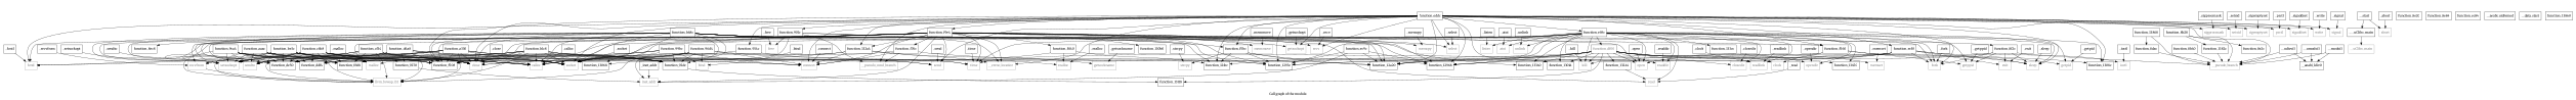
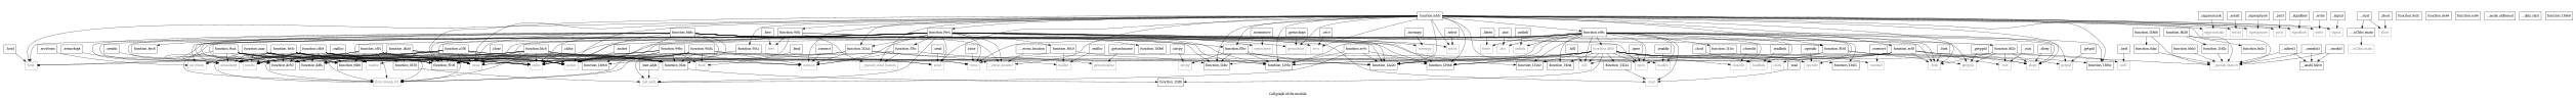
  digraph {
    fontname=Merriweather
    label="Call graph of the module."
    node [fontname=Merriweather shape=record]
    edge [fontname=Merriweather]
    n1 [label="{_realloc}"]
    n2 [color=gray50 fontcolor=gray50 label="{realloc}"]
    n3 [label="{_listen}"]
    n4 [color=gray50 fontcolor=gray50 label="{listen}"]
    n5 [label="{_getsockname}"]
    n6 [color=gray50 fontcolor=gray50 label="{getsockname}"]
    n7 [label="{_fork}"]
    n8 [color=gray50 fontcolor=gray50 label="{fork}"]
    n9 [label="{_fcntl}"]
    n10 [color=gray50 fontcolor=gray50 label="{fcntl}"]
    n11 [label="{function_8ec8}"]
    n12 [label="{___uClibc_main}"]
    n13 [color=gray50 fontcolor=gray50 label="{__uClibc_main}"]
    n14 [label="{_memset}"]
    n15 [color=gray50 fontcolor=gray50 label="{memset}"]
    n16 [label="{_getppid}"]
    n17 [color=gray50 fontcolor=gray50 label="{getppid}"]
    n18 [label="{function_1308c}"]
    n19 [label="{_time}"]
    n20 [color=gray50 fontcolor=gray50 label="{time}"]
    n21 [label="{_opendir}"]
    n22 [color=gray50 fontcolor=gray50 label="{opendir}"]
    n23 [label="{function_13068}"]
    n24 [color=gray50 fontcolor=gray50 label="{malloc}"]
    n25 [label="{function_8f2c}"]
    n26 [color=gray50 fontcolor=gray50 label="{kill}"]
    n27 [color=gray50 fontcolor=gray50 label="{exit}"]
    n28 [color=gray50 fontcolor=gray50 label="{sleep}"]
    n29 [color=gray50 fontcolor=gray50 label="{__pseudo_branch}"]
    n30 [label="{function_be3c}"]
    n31 [label="{function_f508}"]
    n32 [label="{function_92dc}"]
    n33 [label="{function_ddf4}"]
    n34 [label="{function_de50}"]
    n35 [label="{function_f688}"]
    n36 [color=gray50 fontcolor=gray50 label="{connect}"]
    n37 [color=gray50 fontcolor=gray50 label="{socket}"]
    n38 [color=gray50 fontcolor=gray50 label="{calloc}"]
    n39 [color=gray50 fontcolor=gray50 label="{setsockopt}"]
    n40 [color=gray50 fontcolor=gray50 label="{sendto}"]
    n41 [color=gray50 fontcolor=gray50 label="{close}"]
    n42 [color=gray50 fontcolor=gray50 label="{llvm_bswap_i32}"]
    n43 [color=gray50 fontcolor=gray50 label="{recvfrom}"]
    n44 [label="{function_13118}"]
    n45 [label="{_getsockopt}"]
    n46 [color=gray50 fontcolor=gray50 label="{getsockopt}"]
    n47 [label="{_close}"]
+   n48 [label="{___errno_location}"]
    n49 [color=gray50 fontcolor=gray50 label="{__errno_location}"]
    n50 [label="{function_8dac}"]
    n51 [label="{_exit}"]
    n52 [label="{function_901c}"]
    n53 [color=gray50 fontcolor=gray50 label="{free}"]
    n54 [color=gray50 fontcolor=gray50 label="{__pseudo_cond_branch}"]
    n55 [label="{function_12a20}"]
    n56 [label="{function_c6b8}"]
    n57 [label="{_atoi}"]
    n58 [color=gray50 fontcolor=gray50 label="{atoi}"]
    n59 [label="{function_9270}"]
    n60 [color=gray50 fontcolor=gray50 label="{inet_addr}"]
    n61 [label="{function_cf34}"]
    n62 [label="{function_8e20}"]
    n63 [label="{_free}"]
    n64 [label="{function_12fec}"]
    n65 [label="{function_12968}"]
    n66 [label="{function_d6a8}"]
    n67 [label="{function_934c}"]
    n68 [label="{_open}"]
    n69 [color=gray50 fontcolor=gray50 label="{open}"]
    n70 [label="{function_96d4}"]
    n71 [color=gray50 fontcolor=gray50 label="{send}"]
    n72 [color=gray50 fontcolor=gray50 label="{bind}"]
    n73 [label="{function_f560}"]
    n74 [color=gray50 fontcolor=gray50 label="{getpid}"]
    n75 [color=gray50 fontcolor=gray50 label="{clock}"]
    n76 [label="{function_13014}"]
    n77 [label="{function_8e2c}"]
    n78 [label="{function_99bc}"]
    n79 [label="{_clock}"]
    n80 [label="{function_f5bc}"]
    n81 [label="{function_1293c}"]
    n82 [color=gray50 fontcolor=gray50 label="{strcpy}"]
    n83 [fontcolor=gray50 label="{function_df00}"]
    n84 [color=gray50 fontcolor=gray50 label="{readdir}"]
    n85 [label="{function_13340}"]
    n86 [label="{function_13244}"]
    n87 [label="{function_13450}"]
    n88 [color=gray50 fontcolor=gray50 label="{closedir}"]
    n89 [color=gray50 fontcolor=gray50 label="{readlink}"]
    n90 [color=gray50 fontcolor=gray50 label="{read}"]
    n91 [label="{function_9ca4}"]
    n92 [label="{_sigprocmask}"]
    n93 [color=gray50 fontcolor=gray50 label="{sigprocmask}"]
    n94 [label="{function_e49c}"]
    n95 [label="{function_133cc}"]
    n96 [color=gray50 fontcolor=gray50 label="{unlink}"]
    n97 [label="{function_a330}"]
    n98 [label="{function_f76c}"]
    n99 [label="{_setsid}"]
    n100 [color=gray50 fontcolor=gray50 label="{setsid}"]
    n101 [label="{function_130b0}"]
    n102 [label="{function_f840}"]
    n103 [label="{function_8e84}"]
    n104 [label="{function_ec84}"]
    n105 [label="{function_aaac}"]
    n106 [label="{function_f9e4}"]
    n107 [label="{function_132a4}"]
    n108 [color=gray50 fontcolor=gray50 label="{recv}"]
    n109 [color=gray50 fontcolor=gray50 label="{memmove}"]
    n110 [color=gray50 fontcolor=gray50 label="{memcpy}"]
    n111 [color=gray50 fontcolor=gray50 label="{select}"]
    n112 [label="{function_ec9c}"]
    n113 [label="{function_b1c8}"]
    n114 [label="{_closedir}"]
    n115 [label="{function_ecf0}"]
    n116 [color=gray50 fontcolor=gray50 label="{ioctl}"]
    n117 [label="{function_b68c}"]
    n118 [label="{__start}"]
    n119 [color=gray50 fontcolor=gray50 label="{abort}"]
    n120 [label="{function_eddc}"]
    n121 [color=gray50 fontcolor=gray50 label="{sigemptyset}"]
    n122 [color=gray50 fontcolor=gray50 label="{prctl}"]
    n123 [color=gray50 fontcolor=gray50 label="{sigaddset}"]
    n124 [color=gray50 fontcolor=gray50 label="{write}"]
    n125 [color=gray50 fontcolor=gray50 label="{signal}"]
    n126 [label="{__udivsi3}"]
    n127 [label="{__aeabi_ldiv0}"]
    n128 [label="{__aeabi_uidivmod}"]
    n129 [label="{__umodsi3}"]
    n130 [label="{__modsi3}"]
    n131 [label="{__data_start}"]
    n132 [label="{function_1382c}"]
    n133 [label="{function_13860}"]
    n134 [label="{function_13868}"]
    n135 [label="{function_8b28}"]
    n136 [label="{function_8b40}"]
    n137 [label="{_strcpy}"]
    n138 [label="{_ioctl}"]
    n139 [label="{_recv}"]
    n140 [label="{_connect}"]
    n141 [label="{_sigemptyset}"]
    n142 [label="{_memmove}"]
    n143 [label="{_getpid}"]
    n144 [label="{_prctl}"]
    n145 [label="{_memcpy}"]
    n146 [label="{_readlink}"]
    n147 [label="{_malloc}"]
    n148 [label="{_sleep}"]
    n149 [label="{_recvfrom}"]
    n150 [label="{_socket}"]
    n151 [label="{_select}"]
    n152 [label="{_readdir}"]
    n153 [label="{_sigaddset}"]
    n154 [label="{_send}"]
    n155 [label="{_abort}"]
    n156 [label="{_calloc}"]
    n157 [label="{_write}"]
    n158 [label="{_kill}"]
    n159 [label="{_bind}"]
    n160 [label="{_inet_addr}"]
    n161 [label="{_setsockopt}"]
    n162 [label="{_signal}"]
    n163 [label="{_read}"]
    n164 [label="{_unlink}"]
    n165 [label="{_sendto}"]
    n1 -> n2
    n3 -> n4
    n5 -> n6
    n7 -> n8
    n9 -> n10
    n12 -> n13
    n14 -> n15
    n16 -> n17
    n19 -> n20
    n21 -> n22
    n25 -> n8
    n25 -> n17
    n25 -> n26
    n25 -> n27
    n25 -> n28
    n25 -> n29
    n30 -> n10
    n30 -> n20
    n30 -> n24
    n30 -> n31
    n30 -> n32
    n30 -> n33
    n30 -> n34
    n30 -> n35
    n30 -> n36
    n30 -> n37
    n30 -> n38
    n30 -> n39
    n30 -> n40
    n30 -> n41
    n30 -> n42
    n30 -> n43
    n32 -> n44
    n45 -> n46
    n47 -> n41
+   n48 -> n49
    n50 -> n29
    n51 -> n27
    n52 -> n23
    n52 -> n25
    n52 -> n38
    n52 -> n49
    n52 -> n53
    n52 -> n54
    n56 -> n10
    n56 -> n20
    n56 -> n24
    n56 -> n31
    n56 -> n32
    n56 -> n33
    n56 -> n34
    n56 -> n35
    n56 -> n36
    n56 -> n37
    n56 -> n38
    n56 -> n39
    n56 -> n40
    n56 -> n41
    n56 -> n42
    n56 -> n43
    n57 -> n58
    n59 -> n60
    n61 -> n31
    n61 -> n32
    n61 -> n33
    n61 -> n34
    n61 -> n35
    n61 -> n37
    n61 -> n38
    n61 -> n39
    n61 -> n40
    n61 -> n41
    n61 -> n42
    n61 -> n59
    n63 -> n53
    n66 -> n31
    n66 -> n32
    n66 -> n33
    n66 -> n34
    n66 -> n37
    n66 -> n38
    n66 -> n39
    n66 -> n40
    n66 -> n41
    n66 -> n42
    n66 -> n59
    n67 -> n2
    n67 -> n38
    n68 -> n69
    n70 -> n31
    n70 -> n32
    n70 -> n35
    n70 -> n36
    n70 -> n37
    n70 -> n38
    n70 -> n42
    n70 -> n71
    n70 -> n72
    n73 -> n17
    n73 -> n20
    n73 -> n74
    n73 -> n75
    n78 -> n31
    n78 -> n32
    n78 -> n35
    n78 -> n36
    n78 -> n37
    n78 -> n38
-   n43 -> n42
+   n78 -> n42
    n78 -> n71
    n78 -> n72
    n79 -> n75
    n80 -> n55
    n80 -> n64
    n80 -> n65
    n80 -> n81
    n80 -> n82
    n83 -> n15
    n83 -> n22
    n83 -> n26
    n83 -> n28
    n83 -> n41
    n83 -> n44
    n83 -> n55
    n83 -> n64
    n83 -> n65
    n83 -> n69
    n83 -> n76
    n83 -> n81
    n83 -> n84
    n83 -> n85
    n83 -> n86
    n83 -> n87
    n83 -> n88
    n83 -> n89
    n86 -> n90
    n91 -> n31
    n91 -> n32
    n91 -> n33
    n91 -> n34
    n91 -> n35
    n91 -> n37
    n91 -> n38
    n91 -> n39
    n91 -> n40
    n91 -> n41
    n91 -> n42
    n92 -> n93
    n94 -> n4
    n94 -> n8
    n94 -> n17
    n94 -> n18
    n94 -> n20
    n94 -> n22
    n94 -> n24
    n94 -> n26
    n94 -> n28
    n94 -> n37
    n94 -> n41
    n94 -> n55
    n94 -> n58
    n94 -> n65
    n94 -> n69
    n94 -> n74
    n94 -> n76
    n94 -> n81
    n94 -> n83
    n94 -> n84
    n94 -> n85
    n94 -> n87
    n94 -> n88
    n94 -> n89
    n94 -> n90
    n94 -> n95
    n94 -> n96
    n97 -> n23
    n97 -> n31
    n97 -> n32
    n97 -> n33
    n97 -> n34
    n97 -> n35
    n97 -> n37
    n97 -> n38
    n97 -> n39
    n97 -> n40
    n97 -> n41
    n97 -> n42
    n98 -> n18
    n98 -> n36
    n98 -> n37
    n98 -> n54
    n99 -> n100
    n102 -> n2
    n102 -> n24
    n102 -> n64
    n105 -> n31
    n105 -> n32
    n105 -> n33
    n105 -> n34
    n105 -> n35
    n105 -> n37
    n105 -> n38
    n105 -> n39
    n105 -> n40
    n105 -> n41
    n105 -> n42
    n106 -> n8
    n106 -> n10
    n106 -> n20
    n106 -> n31
    n106 -> n33
    n106 -> n34
    n106 -> n36
    n106 -> n37
    n106 -> n38
    n106 -> n39
    n106 -> n40
    n106 -> n41
    n106 -> n43
    n106 -> n46
    n106 -> n49
    n106 -> n55
    n106 -> n60
    n106 -> n65
    n106 -> n71
    n106 -> n73
    n106 -> n81
    n106 -> n98
    n106 -> n101
    n106 -> n102
    n106 -> n107
    n106 -> n108
    n106 -> n109
    n106 -> n110
    n106 -> n111
    n107 -> n6
    n107 -> n36
    n107 -> n37
    n107 -> n41
    n107 -> n49
    n112 -> n55
    n112 -> n60
    n112 -> n65
    n112 -> n81
    n113 -> n23
    n113 -> n31
    n113 -> n32
    n113 -> n33
    n113 -> n34
    n113 -> n37
    n113 -> n38
    n113 -> n39
    n113 -> n40
    n113 -> n41
    n113 -> n42
    n113 -> n55
    n113 -> n81
    n114 -> n88
    n115 -> n8
    n115 -> n27
    n115 -> n28
    n115 -> n55
    n115 -> n65
    n115 -> n69
    n115 -> n81
    n115 -> n116
    n117 -> n11
    n117 -> n23
    n117 -> n31
    n117 -> n32
    n117 -> n33
    n117 -> n34
    n117 -> n37
    n117 -> n38
    n117 -> n39
    n117 -> n40
    n117 -> n41
    n117 -> n55
    n117 -> n60
    n117 -> n64
    n117 -> n65
    n117 -> n69
    n117 -> n80
    n117 -> n81
    n117 -> n85
    n117 -> n90
    n118 -> n12
    n118 -> n119
    n120 -> n8
    n120 -> n10
    n120 -> n18
    n120 -> n28
    n120 -> n29
    n120 -> n31
    n120 -> n36
    n120 -> n37
    n120 -> n41
    n120 -> n46
    n120 -> n49
    n120 -> n52
    n120 -> n54
    n120 -> n55
    n120 -> n64
    n120 -> n65
    n120 -> n67
    n120 -> n71
    n120 -> n73
    n120 -> n76
    n120 -> n80
    n120 -> n81
    n120 -> n93
    n120 -> n94
    n120 -> n100
    n120 -> n106
    n120 -> n107
    n120 -> n108
    n120 -> n111
    n120 -> n115
    n120 -> n121
    n120 -> n122
    n120 -> n123
    n120 -> n124
    n120 -> n125
    n126 -> n29
    n126 -> n127
    n129 -> n29
    n129 -> n127
    n130 -> n29
    n130 -> n127
    n132 -> n29
    n134 -> n29
    n134 -> n50
    n135 -> n29
    n135 -> n77
    n135 -> n132
    n136 -> n29
    n137 -> n82
    n138 -> n116
    n139 -> n108
    n140 -> n36
    n141 -> n121
    n142 -> n109
    n143 -> n74
    n144 -> n122
    n145 -> n110
    n146 -> n89
    n147 -> n24
    n148 -> n28
    n149 -> n43
    n150 -> n37
    n151 -> n111
    n152 -> n84
    n153 -> n123
    n154 -> n71
    n155 -> n119
    n156 -> n38
    n157 -> n124
    n158 -> n26
    n159 -> n72
    n160 -> n60
    n161 -> n39
    n162 -> n125
    n163 -> n90
    n164 -> n96
    n165 -> n40
  }
